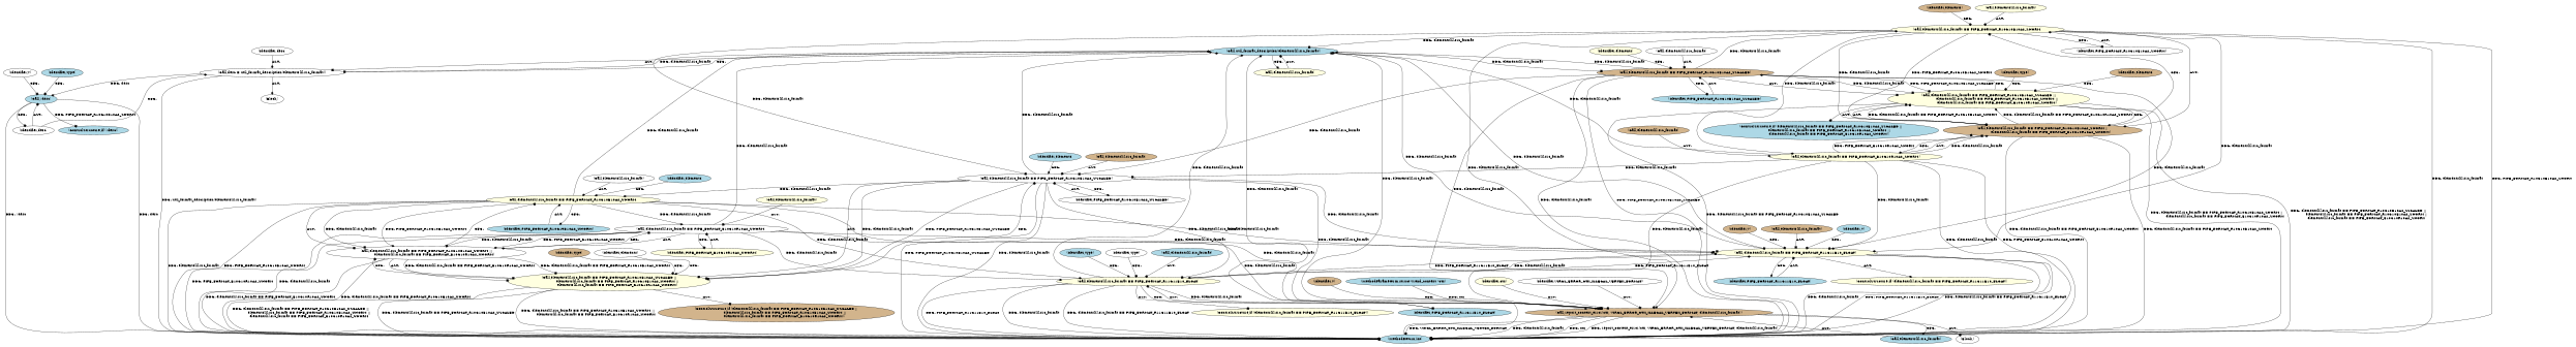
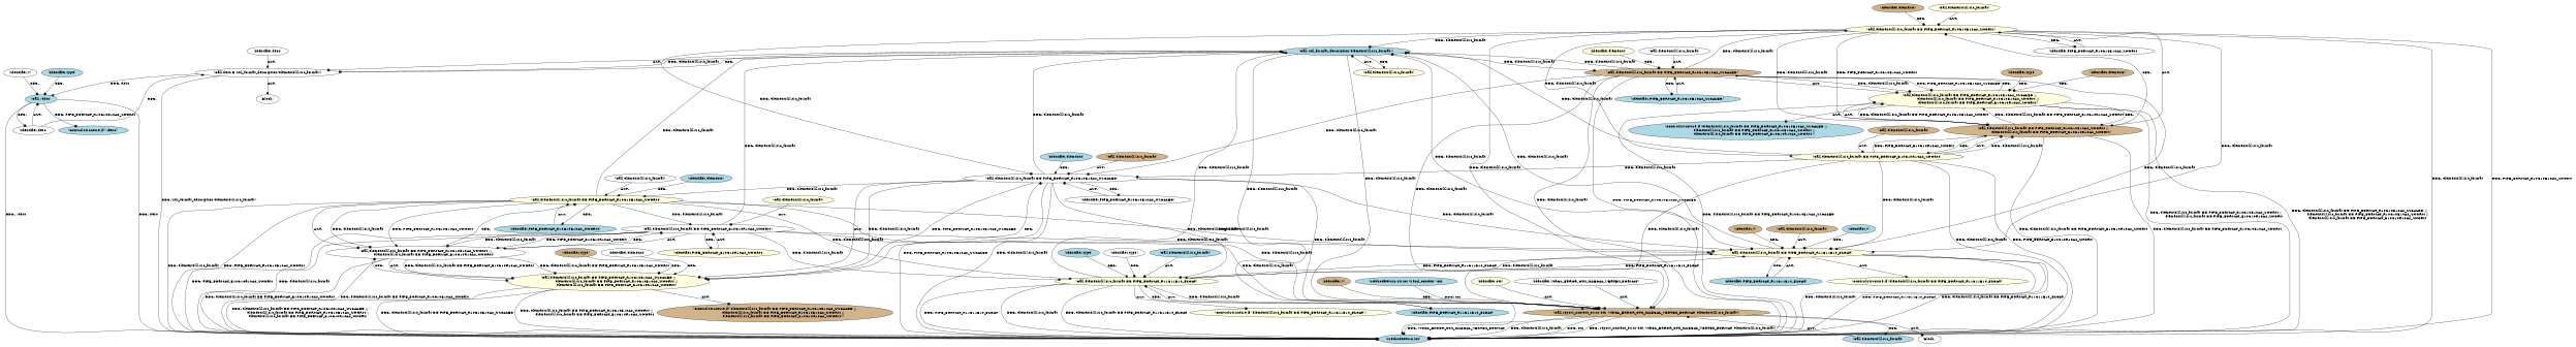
  digraph {
    node [fillcolor=lightblue style=filled]
    edge [arrowhead=box]
    n1 [fillcolor=lightyellow label="(Call,elements[i].src_format == PIPE_FORMAT_R10G10B10A2_SNORM)"]
    n2 [label="(Call,util_format_description(elements[i].src_format))"]
    n3 [fillcolor=white label="(Call,elements[i].src_format == PIPE_FORMAT_R10G10B10A2_USCALED)"]
    n4 [fillcolor=lightyellow label="(Call,elements[i].src_format == PIPE_FORMAT_B10G10R10A2_SNORM)"]
    n5 [fillcolor=lightyellow label="(Call,elements[i].src_format == PIPE_FORMAT_R11G11B10_FLOAT)"]
    n6 [fillcolor=tan label="(Call,elements[i].src_format == PIPE_FORMAT_R10G10B10A2_SNORM ||\n               elements[i].src_format == PIPE_FORMAT_B10G10R10A2_SNORM)"]
    n7 [fillcolor=tan label="(Call,report_context_error(ctx, VIRGL_ERROR_CTX_ILLEGAL_VERTEX_FORMAT, elements[i].src_format))"]
    n8 [fillcolor=white label="(Identifier,PIPE_FORMAT_R10G10B10A2_SNORM)"]
    n9 [label="(MethodReturn,int)"]
    n10 [fillcolor=tan label="(Call,elements[i].src_format == PIPE_FORMAT_R10G10B10A2_SSCALED)"]
    n11 [fillcolor=white label="(Call,desc = util_format_description(elements[i].src_format))"]
    n12 [fillcolor=lightyellow label="(Call,elements[i].src_format)"]
    n13 [fillcolor=lightyellow label="(Call,elements[i].src_format == PIPE_FORMAT_R10G10B10A2_UNORM)"]
    n14 [fillcolor=lightyellow label="(Call,elements[i].src_format == PIPE_FORMAT_R11G11B10_FLOAT)"]
    n15 [fillcolor=lightyellow label="(Call,elements[i].src_format == PIPE_FORMAT_R10G10B10A2_USCALED ||\n               elements[i].src_format == PIPE_FORMAT_R10G10B10A2_UNORM ||\n               elements[i].src_format == PIPE_FORMAT_B10G10R10A2_UNORM)"]
    n16 [fillcolor=white label="(Identifier,PIPE_FORMAT_R10G10B10A2_USCALED)"]
    n17 [label="(Identifier,PIPE_FORMAT_R11G11B10_FLOAT)"]
    n18 [fillcolor=lightyellow label="(ControlStructure,if (elements[i].src_format == PIPE_FORMAT_R11G11B10_FLOAT))"]
    n19 [fillcolor=lightyellow label="(Call,elements[i].src_format == PIPE_FORMAT_R10G10B10A2_SSCALED ||\n               elements[i].src_format == PIPE_FORMAT_R10G10B10A2_SNORM ||\n               elements[i].src_format == PIPE_FORMAT_B10G10R10A2_SNORM)"]
    n20 [fillcolor=white label="(Block,)"]
    n21 [label="(Call,elements[i].src_format)"]
    n22 [label="(Identifier,PIPE_FORMAT_R10G10B10A2_SSCALED)"]
    n23 [label="(ControlStructure,if (elements[i].src_format == PIPE_FORMAT_R10G10B10A2_SSCALED ||\n               elements[i].src_format == PIPE_FORMAT_R10G10B10A2_SNORM ||\n               elements[i].src_format == PIPE_FORMAT_B10G10R10A2_SNORM))"]
    n24 [label="(Call,!desc)"]
    n25 [fillcolor=white label="(Block,)"]
    n26 [fillcolor=white label="(Call,elements[i].src_format == PIPE_FORMAT_B10G10R10A2_UNORM)"]
    n27 [fillcolor=white label="(Call,elements[i].src_format == PIPE_FORMAT_R10G10B10A2_UNORM ||\n               elements[i].src_format == PIPE_FORMAT_B10G10R10A2_UNORM)"]
    n28 [label="(Identifier,PIPE_FORMAT_R10G19B10A2_UNORM)"]
    n29 [fillcolor=lightyellow label="(Identifier,PIPE_FORMAT_B10G10R10A2_UNORM)"]
    n30 [fillcolor=lightyellow label="(ControlStructure,if (elements[i].src_format == PIPE_FORMAT_R11G11B10_FLOAT))"]
    n31 [label="(Identifier,PIPE_FORMAT_R11G11B10_FLOAT)"]
    n32 [fillcolor=tan label="(ControlStructure,if (elements[i].src_format == PIPE_FORMAT_R10G10B10A2_USCALED ||\n               elements[i].src_format == PIPE_FORMAT_R10G10B10A2_UNORM ||\n               elements[i].src_format == PIPE_FORMAT_B10G10R10A2_UNORM))"]
    n33 [fillcolor=white label="(Identifier,desc)"]
    n34 [label="(ControlStructure,if (!desc))"]
    n35 [fillcolor=tan label="(Identifier,type)"]
    n36 [fillcolor=lightyellow label="(Identifier,elements)"]
    n37 [label="(Identifier,elements)"]
    n38 [label="(Identifier,type)"]
    n39 [fillcolor=lightyellow label="(Identifier,ctx)"]
    n40 [fillcolor=white label="(Call,elements[i].src_format)"]
    n41 [fillcolor=tan label="(Identifier,elements)"]
    n42 [fillcolor=white label="(Identifier,VIRGL_ERROR_CTX_ILLEGAL_VERTEX_FORMAT)"]
    n43 [fillcolor=white label="(Identifier,desc)"]
    n44 [fillcolor=tan label="(Identifier,v)"]
    n45 [fillcolor=tan label="(Identifier,v)"]
    n46 [fillcolor=white label="(Identifier,elements)"]
    n47 [fillcolor=lightyellow label="(Call,elements[i].src_format)"]
-   n48 [label="(MethodParameterIn,struct vrend_context *ctx)"]
+   n48 [label="(MethodReturn,struct vrend_context *ctx)"]
    n49 [fillcolor=tan label="(Call,elements[i].src_format)"]
    n50 [fillcolor=white label="(Identifier,v)"]
    n51 [fillcolor=white label="(Identifier,type)"]
    n52 [fillcolor=white label="(Call,elements[i].src_format)"]
    n53 [fillcolor=tan label="(Call,elements[i].src_format)"]
    n54 [fillcolor=tan label="(Identifier,type)"]
    n55 [fillcolor=lightyellow label="(Call,elements[i].src_format)"]
    n56 [label="(Identifier,v)"]
    n57 [label="(Call,elements[i].src_format)"]
    n58 [label="(Identifier,elements)"]
    n59 [label="(Identifier,type)"]
    n60 [fillcolor=tan label="(Identifier,elements)"]
    n61 [fillcolor=tan label="(Call,elements[i].src_format)"]
    n1 -> n2 [label="DDG: elements[i].src_format"]
    n1 -> n3 [label="DDG: elements[i].src_format"]
    n1 -> n4 [arrowhead=diamond label="DDG: elements[i].src_format"]
    n1 -> n5 [arrowhead=diamond label="DDG: elements[i].src_format"]
    n1 -> n6 [arrowhead=diamond label="AST: "]
    n1 -> n6 [arrowhead=diamond label="DDG: elements[i].src_format"]
    n1 -> n6 [label="DDG: PIPE_FORMAT_R10G10B10A2_SNORM"]
    n1 -> n7 [arrowhead=diamond label="DDG: elements[i].src_format"]
    n1 -> n8 [label="CFG: "]
    n1 -> n9 [label="DDG: elements[i].src_format"]
    n1 -> n9 [arrowhead=diamond label="DDG: PIPE_FORMAT_R10G10B10A2_SNORM"]
    n2 -> n5 [label="DDG: elements[i].src_format"]
    n2 -> n7 [label="DDG: elements[i].src_format"]
-   n9 -> n2 [arrowhead=diamond label="DDG: elements[i].src_format"]
+   n2 -> n9 [arrowhead=diamond label="DDG: elements[i].src_format"]
    n2 -> n10 [label="DDG: elements[i].src_format"]
    n2 -> n11 [label="AST: "]
    n2 -> n11 [label="DDG: elements[i].src_format"]
    n2 -> n12 [arrowhead=diamond label="CFG: "]
    n3 -> n2 [arrowhead=diamond label="DDG: elements[i].src_format"]
    n3 -> n5 [label="DDG: elements[i].src_format"]
    n3 -> n7 [arrowhead=diamond label="DDG: elements[i].src_format"]
    n3 -> n9 [label="DDG: PIPE_FORMAT_R10G10B10A2_USCALED"]
    n3 -> n9 [arrowhead=diamond label="DDG: elements[i].src_format"]
    n3 -> n13 [arrowhead=diamond label="DDG: elements[i].src_format"]
    n3 -> n14 [label="DDG: elements[i].src_format"]
    n3 -> n15 [label="AST: "]
    n3 -> n15 [label="DDG: elements[i].src_format"]
    n3 -> n15 [label="DDG: PIPE_FORMAT_R10G10B10A2_USCALED"]
    n3 -> n16 [arrowhead=diamond label="CFG: "]
    n4 -> n2 [label="DDG: elements[i].src_format"]
    n4 -> n3 [label="DDG: elements[i].src_format"]
    n4 -> n5 [arrowhead=diamond label="DDG: elements[i].src_format"]
    n4 -> n6 [label="AST: "]
    n4 -> n6 [label="DDG: elements[i].src_format"]
    n4 -> n6 [arrowhead=diamond label="DDG: PIPE_FORMAT_B10G10R10A2_SNORM"]
    n4 -> n7 [arrowhead=diamond label="DDG: elements[i].src_format"]
    n4 -> n9 [label="DDG: elements[i].src_format"]
    n4 -> n9 [arrowhead=diamond label="DDG: PIPE_FORMAT_B10G10R10A2_SNORM"]
    n5 -> n2 [label="DDG: elements[i].src_format"]
    n5 -> n9 [arrowhead=diamond label="DDG: PIPE_FORMAT_R11G11B10_FLOAT"]
    n5 -> n9 [arrowhead=diamond label="DDG: elements[i].src_format == PIPE_FORMAT_R11G11B10_FLOAT"]
    n5 -> n9 [label="DDG: elements[i].src_format"]
    n5 -> n14 [arrowhead=diamond label="DDG: PIPE_FORMAT_R11G11B10_FLOAT"]
    n5 -> n17 [arrowhead=diamond label="CFG: "]
    n5 -> n18 [arrowhead=diamond label="AST: "]
    n6 -> n1 [label="CFG: "]
    n6 -> n4 [arrowhead=diamond label="CFG: "]
    n6 -> n9 [label="DDG: elements[i].src_format == PIPE_FORMAT_B10G10R10A2_SNORM"]
    n6 -> n9 [label="DDG: elements[i].src_format == PIPE_FORMAT_R10G10B10A2_SNORM"]
    n6 -> n19 [label="AST: "]
    n6 -> n19 [label="DDG: elements[i].src_format == PIPE_FORMAT_R10G10B10A2_SNORM"]
    n6 -> n19 [arrowhead=diamond label="DDG: elements[i].src_format == PIPE_FORMAT_B10G10R10A2_SNORM"]
    n7 -> n9 [label="DDG: VIRGL_ERROR_CTX_ILLEGAL_VERTEX_FORMAT"]
    n7 -> n9 [label="DDG: elements[i].src_format"]
    n7 -> n9 [label="DDG: ctx"]
    n7 -> n9 [arrowhead=diamond label="DDG: report_context_error(ctx, VIRGL_ERROR_CTX_ILLEGAL_VERTEX_FORMAT, elements[i].src_format)"]
    n7 -> n20 [label="AST: "]
    n7 -> n21 [arrowhead=diamond label="CFG: "]
    n8 -> n1 [arrowhead=diamond label="AST: "]
    n10 -> n1 [arrowhead=diamond label="DDG: elements[i].src_format"]
    n10 -> n2 [arrowhead=diamond label="DDG: elements[i].src_format"]
    n10 -> n3 [label="DDG: elements[i].src_format"]
    n10 -> n5 [label="DDG: elements[i].src_format"]
    n10 -> n7 [label="DDG: elements[i].src_format"]
    n10 -> n9 [arrowhead=diamond label="DDG: elements[i].src_format"]
    n10 -> n9 [arrowhead=diamond label="DDG: PIPE_FORMAT_R10G10B10A2_SSCALED"]
    n10 -> n19 [label="AST: "]
    n10 -> n19 [label="DDG: elements[i].src_format"]
    n10 -> n19 [label="DDG: PIPE_FORMAT_R10G10B10A2_SSCALED"]
    n10 -> n22 [label="CFG: "]
    n11 -> n2 [arrowhead=diamond label="CFG: "]
    n11 -> n9 [arrowhead=diamond label="DDG: util_format_description(elements[i].src_format)"]
    n11 -> n24 [arrowhead=diamond label="DDG: desc"]
    n11 -> n25 [arrowhead=diamond label="AST: "]
    n12 -> n2 [label="AST: "]
    n13 -> n2 [arrowhead=diamond label="DDG: elements[i].src_format"]
    n13 -> n5 [arrowhead=diamond label="DDG: elements[i].src_format"]
    n13 -> n7 [label="DDG: elements[i].src_format"]
    n13 -> n9 [arrowhead=diamond label="DDG: elements[i].src_format"]
    n13 -> n9 [arrowhead=diamond label="DDG: PIPE_FORMAT_R10G10B10A2_UNORM"]
    n13 -> n14 [arrowhead=diamond label="DDG: elements[i].src_format"]
    n13 -> n26 [arrowhead=diamond label="DDG: elements[i].src_format"]
    n13 -> n27 [label="AST: "]
    n13 -> n27 [label="DDG: elements[i].src_format"]
    n13 -> n27 [arrowhead=diamond label="DDG: PIPE_FORMAT_R10G10B10A2_UNORM"]
    n13 -> n28 [arrowhead=diamond label="CFG: "]
    n14 -> n2 [arrowhead=diamond label="DDG: elements[i].src_format"]
    n14 -> n5 [label="DDG: elements[i].src_format"]
    n14 -> n5 [arrowhead=diamond label="DDG: PIPE_FORMAT_R11G11B10_FLOAT"]
    n14 -> n7 [arrowhead=diamond label="DDG: elements[i].src_format"]
    n14 -> n9 [label="DDG: PIPE_FORMAT_R11G11B10_FLOAT"]
    n14 -> n9 [label="DDG: elements[i].src_format"]
    n14 -> n9 [arrowhead=diamond label="DDG: elements[i].src_format == PIPE_FORMAT_R11G11B10_FLOAT"]
    n14 -> n30 [label="AST: "]
    n14 -> n31 [label="CFG: "]
    n15 -> n3 [label="CFG: "]
    n15 -> n9 [label="DDG: elements[i].src_format == PIPE_FORMAT_R10G10B10A2_UNORM ||\n               elements[i].src_format == PIPE_FORMAT_B10G10R10A2_UNORM"]
    n15 -> n9 [label="DDG: elements[i].src_format == PIPE_FORMAT_R10G10B10A2_USCALED ||\n               elements[i].src_format == PIPE_FORMAT_R10G10B10A2_UNORM ||\n               elements[i].src_format == PIPE_FORMAT_B10G10R10A2_UNORM"]
    n15 -> n9 [arrowhead=diamond label="DDG: elements[i].src_format == PIPE_FORMAT_R10G10B10A2_USCALED"]
    n15 -> n27 [label="CFG: "]
    n15 -> n32 [label="AST: "]
    n16 -> n3 [label="AST: "]
    n17 -> n5 [label="AST: "]
    n19 -> n6 [arrowhead=diamond label="CFG: "]
    n19 -> n9 [arrowhead=diamond label="DDG: elements[i].src_format == PIPE_FORMAT_R10G10B10A2_SSCALED ||\n               elements[i].src_format == PIPE_FORMAT_R10G10B10A2_SNORM ||\n               elements[i].src_format == PIPE_FORMAT_B10G10R10A2_SNORM"]
    n19 -> n9 [arrowhead=diamond label="DDG: elements[i].src_format == PIPE_FORMAT_R10G10B10A2_SSCALED"]
    n19 -> n9 [arrowhead=diamond label="DDG: elements[i].src_format == PIPE_FORMAT_R10G10B10A2_SNORM ||\n               elements[i].src_format == PIPE_FORMAT_B10G10R10A2_SNORM"]
    n19 -> n10 [arrowhead=diamond label="CFG: "]
    n19 -> n23 [label="AST: "]
    n21 -> n7 [arrowhead=diamond label="AST: "]
    n22 -> n10 [arrowhead=diamond label="AST: "]
    n24 -> n9 [label="DDG: desc"]
    n24 -> n9 [arrowhead=diamond label="DDG: !desc"]
    n24 -> n33 [label="CFG: "]
    n24 -> n34 [label="DDG: PIPE_FORMAT_R10G10B10A2_SNORM"]
    n26 -> n2 [arrowhead=diamond label="DDG: elements[i].src_format"]
    n26 -> n5 [label="DDG: elements[i].src_format"]
    n26 -> n7 [label="DDG: elements[i].src_format"]
    n26 -> n9 [label="DDG: PIPE_FORMAT_B10G10R10A2_UNORM"]
    n26 -> n9 [arrowhead=diamond label="DDG: elements[i].src_format"]
    n26 -> n14 [arrowhead=diamond label="DDG: elements[i].src_format"]
    n26 -> n27 [arrowhead=diamond label="AST: "]
    n26 -> n27 [label="DDG: elements[i].src_format"]
    n26 -> n27 [arrowhead=diamond label="DDG: PIPE_FORMAT_B10G10R10A2_UNORM"]
    n26 -> n29 [label="CFG: "]
    n27 -> n9 [arrowhead=diamond label="DDG: elements[i].src_format == PIPE_FORMAT_R10G10B10A2_UNORM"]
    n27 -> n9 [arrowhead=diamond label="DDG: elements[i].src_format == PIPE_FORMAT_B10G10R10A2_UNORM"]
    n27 -> n13 [label="CFG: "]
    n27 -> n15 [label="AST: "]
    n27 -> n15 [label="DDG: elements[i].src_format == PIPE_FORMAT_R10G10B10A2_UNORM"]
    n27 -> n15 [label="DDG: elements[i].src_format == PIPE_FORMAT_B10G10R10A2_UNORM"]
    n27 -> n26 [label="CFG: "]
    n28 -> n13 [arrowhead=diamond label="AST: "]
    n29 -> n26 [label="AST: "]
    n31 -> n14 [label="AST: "]
    n33 -> n11 [arrowhead=diamond label="CFG: "]
    n33 -> n24 [label="AST: "]
    n35 -> n15 [label="CFG: "]
    n36 -> n10 [label="CFG: "]
    n37 -> n3 [arrowhead=diamond label="CFG: "]
    n38 -> n14 [arrowhead=diamond label="CFG: "]
    n39 -> n7 [label="AST: "]
    n40 -> n13 [arrowhead=diamond label="AST: "]
    n41 -> n1 [label="CFG: "]
    n42 -> n7 [label="AST: "]
    n43 -> n11 [arrowhead=diamond label="AST: "]
    n44 -> n5 [label="CFG: "]
    n45 -> n7 [label="CFG: "]
    n46 -> n15 [arrowhead=diamond label="CFG: "]
    n47 -> n26 [label="AST: "]
    n48 -> n7 [arrowhead=diamond label="DDG: ctx"]
    n49 -> n4 [arrowhead=diamond label="AST: "]
    n50 -> n24 [label="CFG: "]
    n51 -> n14 [label="CFG: "]
    n52 -> n10 [label="AST: "]
    n53 -> n5 [label="AST: "]
    n54 -> n19 [label="CFG: "]
    n55 -> n1 [label="AST: "]
    n56 -> n5 [label="CFG: "]
    n57 -> n14 [label="AST: "]
    n58 -> n13 [arrowhead=diamond label="CFG: "]
    n59 -> n24 [label="CFG: "]
    n60 -> n19 [label="CFG: "]
    n61 -> n3 [label="AST: "]
  }
